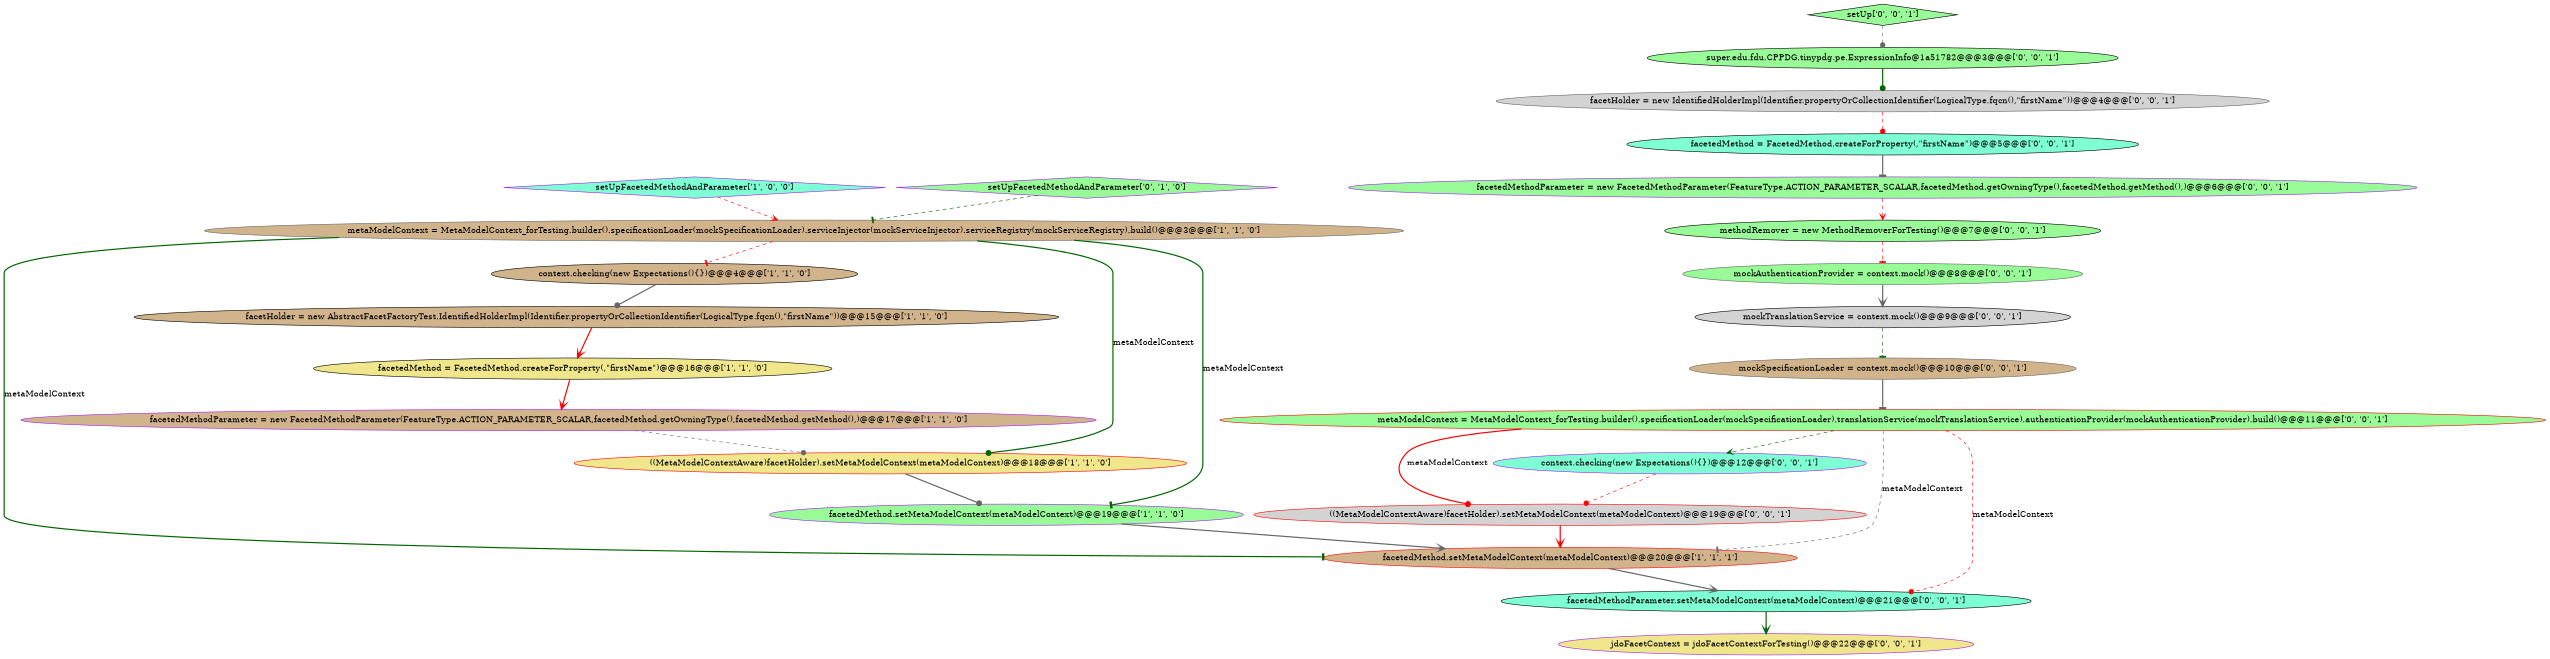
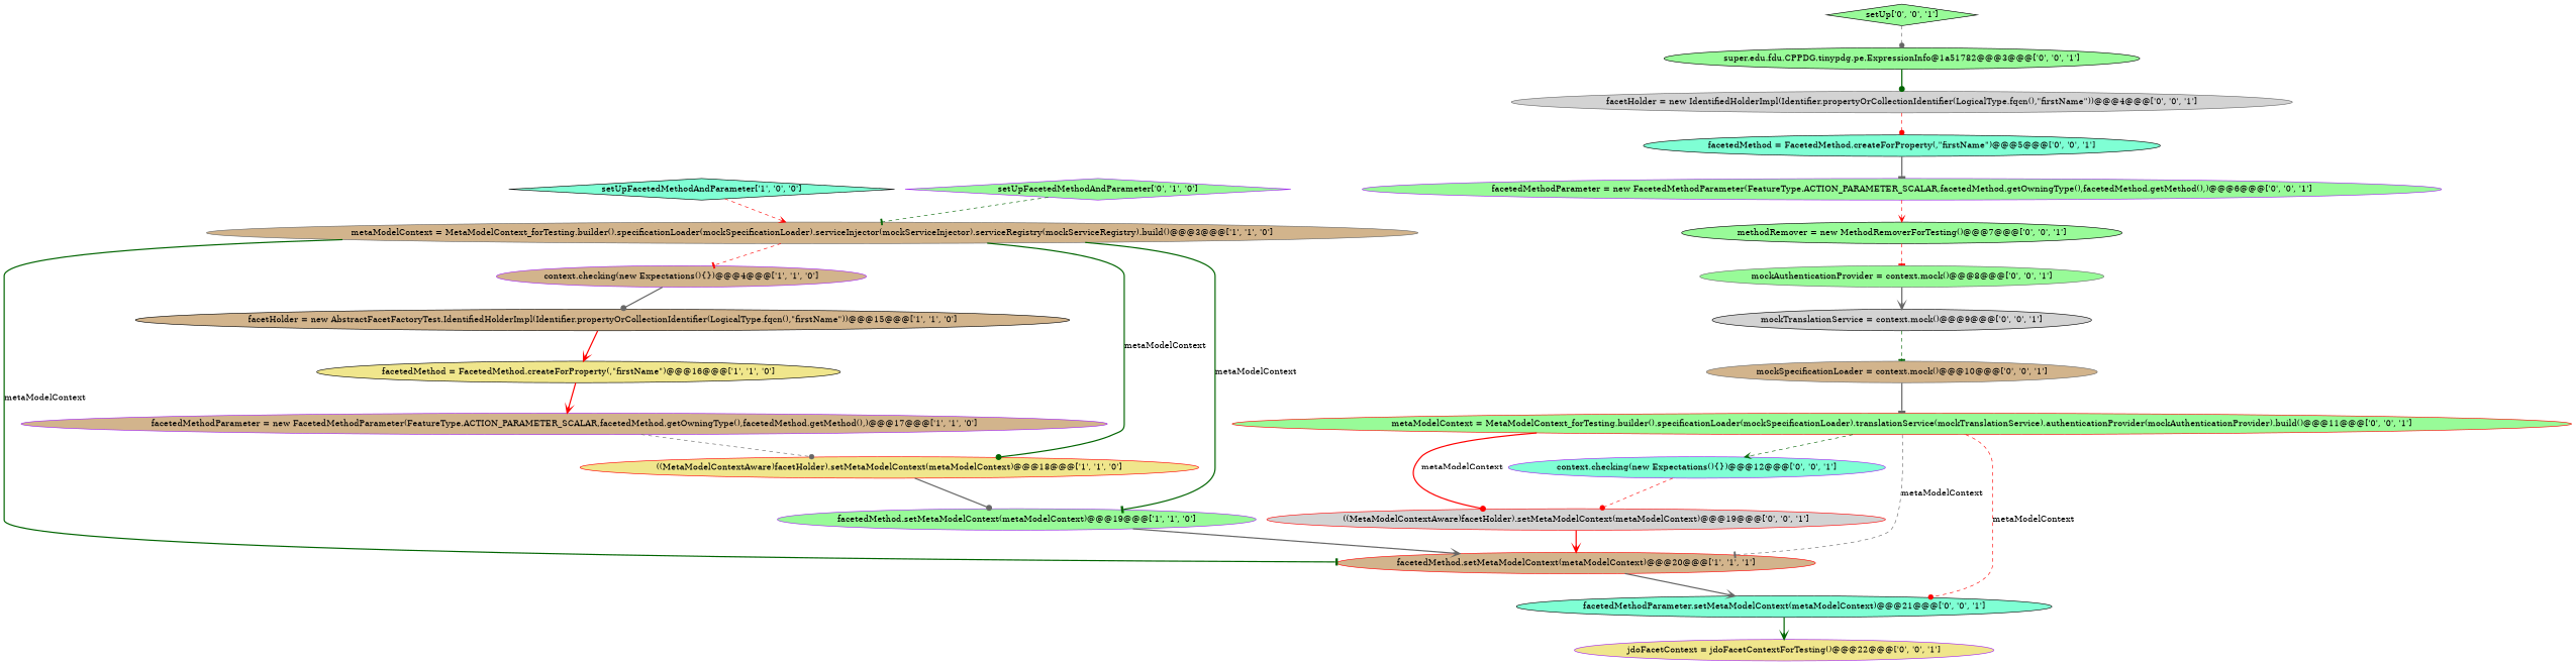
  digraph {
    node [color=black fillcolor=palegreen shape=ellipse style=filled]
    edge [arrowhead=dot color=red style=bold]
    n1 [color=red label="metaModelContext = MetaModelContext_forTesting.builder().specificationLoader(mockSpecificationLoader).translationService(mockTranslationService).authenticationProvider(mockAuthenticationProvider).build()@@@11@@@['0', '0', '1']"]
    n2 [fillcolor=aquamarine label="facetedMethodParameter.setMetaModelContext(metaModelContext)@@@21@@@['0', '0', '1']"]
    n3 [color=red fillcolor=lightgrey label="((MetaModelContextAware)facetHolder).setMetaModelContext(metaModelContext)@@@19@@@['0', '0', '1']"]
    n4 [color=purple fillcolor=aquamarine label="context.checking(new Expectations(){})@@@12@@@['0', '0', '1']"]
    n5 [color=red fillcolor=tan label="facetedMethod.setMetaModelContext(metaModelContext)@@@20@@@['1', '1', '1']"]
    n6 [color=purple fillcolor=khaki label="jdoFacetContext = jdoFacetContextForTesting()@@@22@@@['0', '0', '1']"]
    n7 [color=gray40 fillcolor=lightgrey label="facetHolder = new IdentifiedHolderImpl(Identifier.propertyOrCollectionIdentifier(LogicalType.fqcn(),\"firstName\"))@@@4@@@['0', '0', '1']"]
    n8 [fillcolor=aquamarine label="facetedMethod = FacetedMethod.createForProperty(,\"firstName\")@@@5@@@['0', '0', '1']"]
    n9 [color=purple label="facetedMethodParameter = new FacetedMethodParameter(FeatureType.ACTION_PARAMETER_SCALAR,facetedMethod.getOwningType(),facetedMethod.getMethod(),)@@@6@@@['0', '0', '1']"]
    n10 [label="methodRemover = new MethodRemoverForTesting()@@@7@@@['0', '0', '1']"]
    n11 [color=gray40 label="mockAuthenticationProvider = context.mock()@@@8@@@['0', '0', '1']"]
    n12 [color=purple label="setUpFacetedMethodAndParameter['0', '1', '0']" shape=diamond]
    n13 [color=gray40 fillcolor=tan label="metaModelContext = MetaModelContext_forTesting.builder().specificationLoader(mockSpecificationLoader).serviceInjector(mockServiceInjector).serviceRegistry(mockServiceRegistry).build()@@@3@@@['1', '1', '0']"]
    n14 [color=purple label="facetedMethod.setMetaModelContext(metaModelContext)@@@19@@@['1', '1', '0']"]
    n15 [color=red fillcolor=khaki label="((MetaModelContextAware)facetHolder).setMetaModelContext(metaModelContext)@@@18@@@['1', '1', '0']"]
-   n16 [fillcolor=tan label="context.checking(new Expectations(){})@@@4@@@['1', '1', '0']"]
+   n16 [color=purple fillcolor=tan label="context.checking(new Expectations(){})@@@4@@@['1', '1', '0']"]
    n17 [color=gray40 fillcolor=tan label="mockSpecificationLoader = context.mock()@@@10@@@['0', '0', '1']"]
    n18 [fillcolor=khaki label="facetedMethod = FacetedMethod.createForProperty(,\"firstName\")@@@16@@@['1', '1', '0']"]
    n19 [color=purple fillcolor=tan label="facetedMethodParameter = new FacetedMethodParameter(FeatureType.ACTION_PARAMETER_SCALAR,facetedMethod.getOwningType(),facetedMethod.getMethod(),)@@@17@@@['1', '1', '0']"]
    n20 [label="super.edu.fdu.CPPDG.tinypdg.pe.ExpressionInfo@1a51782@@@3@@@['0', '0', '1']"]
    n21 [fillcolor=tan label="facetHolder = new AbstractFacetFactoryTest.IdentifiedHolderImpl(Identifier.propertyOrCollectionIdentifier(LogicalType.fqcn(),\"firstName\"))@@@15@@@['1', '1', '0']"]
    n22 [fillcolor=lightgrey label="mockTranslationService = context.mock()@@@9@@@['0', '0', '1']"]
-   n23 [color=purple fillcolor=aquamarine label="setUpFacetedMethodAndParameter['1', '0', '0']" shape=diamond]
+   n23 [fillcolor=aquamarine label="setUpFacetedMethodAndParameter['1', '0', '0']" shape=diamond]
    n24 [label="setUp['0', '0', '1']" shape=diamond]
    n1 -> n2 [label=metaModelContext style=dashed]
    n1 -> n3 [label=metaModelContext]
    n1 -> n4 [arrowhead=vee color=darkgreen style=dashed]
    n1 -> n5 [arrowhead=tee color=gray40 label=metaModelContext style=dashed]
    n2 -> n6 [arrowhead=vee color=darkgreen]
    n3 -> n5 [arrowhead=vee]
    n4 -> n3 [style=dashed]
    n5 -> n2 [arrowhead=vee color=gray40]
    n7 -> n8 [style=dashed]
    n8 -> n9 [arrowhead=tee color=gray40]
    n9 -> n10 [arrowhead=vee style=dashed]
    n10 -> n11 [arrowhead=tee style=dashed]
    n11 -> n22 [arrowhead=vee color=gray40]
    n12 -> n13 [arrowhead=tee color=darkgreen style=dashed]
    n13 -> n5 [arrowhead=tee color=darkgreen label=metaModelContext]
    n13 -> n14 [arrowhead=tee color=darkgreen label=metaModelContext]
    n13 -> n15 [color=darkgreen label=metaModelContext]
    n13 -> n16 [arrowhead=tee style=dashed]
    n14 -> n5 [arrowhead=vee color=gray40]
    n15 -> n14 [color=gray40]
    n16 -> n21 [color=gray40]
    n17 -> n1 [arrowhead=tee color=gray40]
    n18 -> n19 [arrowhead=vee]
    n19 -> n15 [color=gray40 style=dashed]
    n20 -> n7 [color=darkgreen]
    n21 -> n18 [arrowhead=vee]
    n22 -> n17 [arrowhead=tee color=darkgreen style=dashed]
    n23 -> n13 [arrowhead=vee style=dashed]
    n24 -> n20 [color=gray40 style=dashed]
  }
